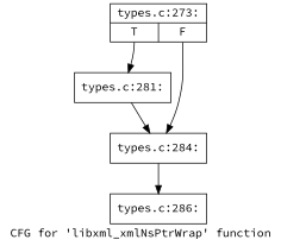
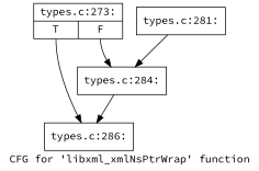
  digraph {
    fontname="Source Code Pro"
    label="CFG for 'libxml_xmlNsPtrWrap' function"
    node [fontname="Source Code Pro" shape=record]
    edge [fontname="Source Code Pro"]
    n1 [label="{types.c:273:|{<s0>T|<s1>F}}"]
    n2 [label="{types.c:281:}"]
    n3 [label="{types.c:284:}"]
    n4 [label="{types.c:286:}"]
-   n1 -> n2 [tailport=s0]
+   n1 -> n4 [tailport=s0]
    n1 -> n3 [tailport=s1]
    n2 -> n3
    n3 -> n4
  }
